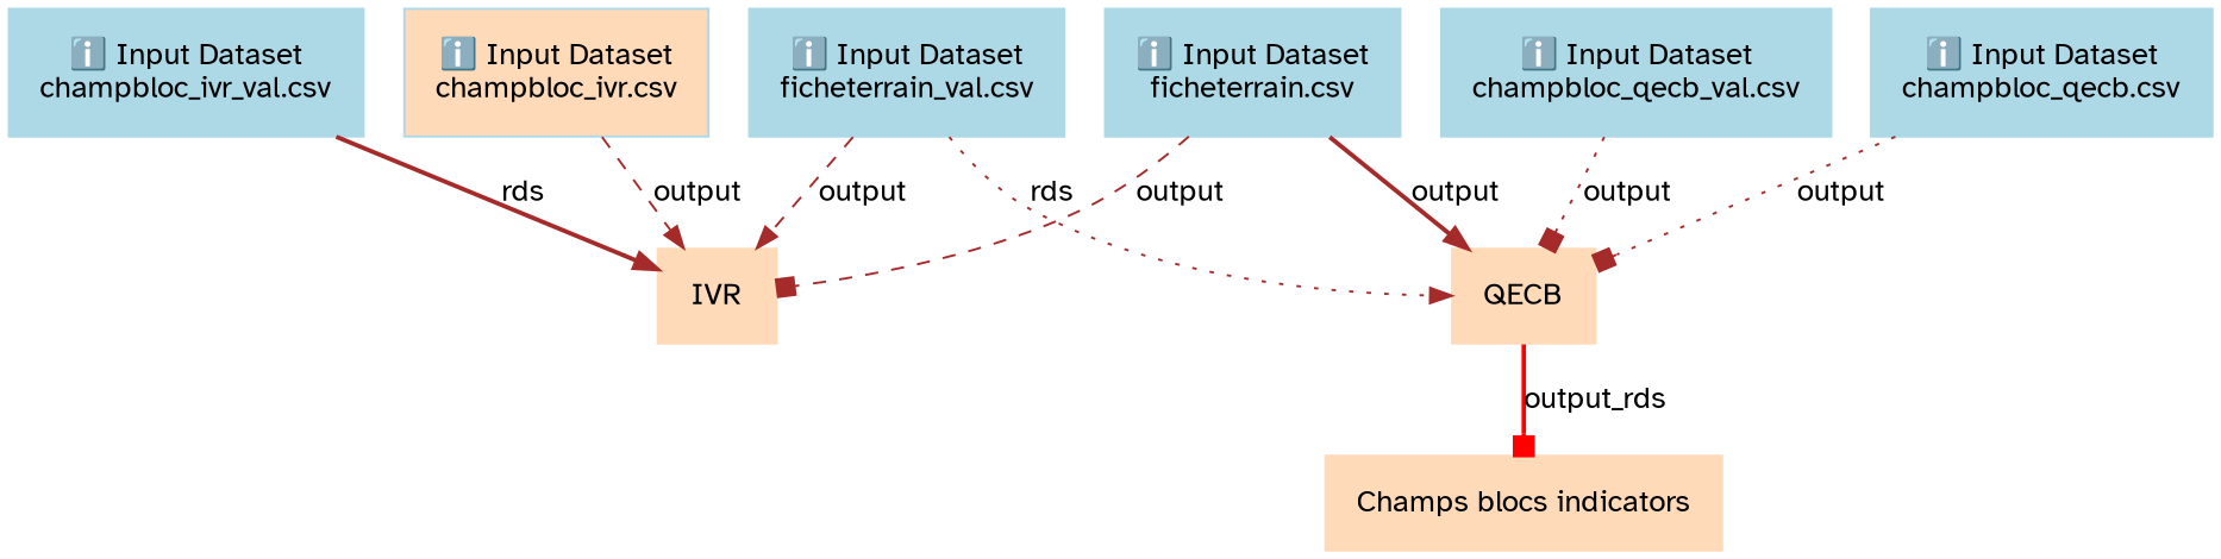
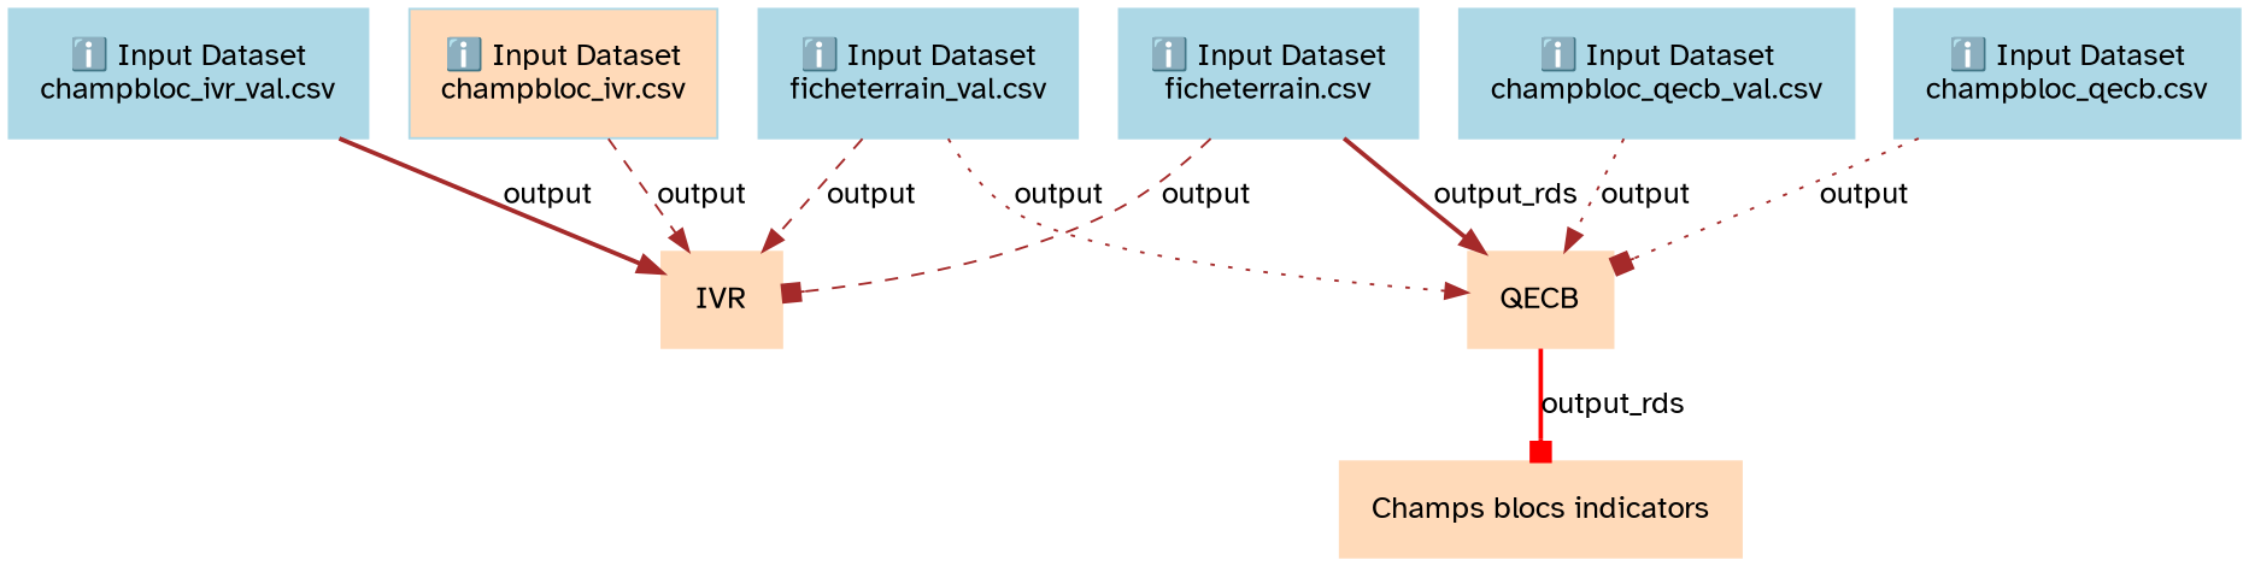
  digraph {
    node [color=lightblue fontname="Atkinson Hyperlegible" margin="0.2,0.2" shape=box style=filled]
    edge [arrowhead=normal color=brown fontname="Atkinson Hyperlegible" style=bold]
    n1 [label="ℹ️ Input Dataset\nchampbloc_ivr_val.csv"]
    n2 [color=peachpuff label=IVR]
    n3 [fillcolor=peachpuff label="ℹ️ Input Dataset\nchampbloc_ivr.csv"]
    n4 [label="ℹ️ Input Dataset\nficheterrain_val.csv"]
    n5 [color=peachpuff label=QECB]
    n6 [color=peachpuff label="Champs blocs indicators"]
    n7 [label="ℹ️ Input Dataset\nficheterrain.csv"]
    n8 [label="ℹ️ Input Dataset\nchampbloc_qecb_val.csv"]
    n9 [label="ℹ️ Input Dataset\nchampbloc_qecb.csv"]
-   n1 -> n2 [label=rds]
+   n1 -> n2 [label=output]
    n3 -> n2 [label=output style=dashed]
    n4 -> n2 [label=output style=dashed]
-   n4 -> n5 [label=rds style=dotted]
+   n4 -> n5 [label=output style=dotted]
    n5 -> n6 [arrowhead=box color=red label=output_rds]
    n7 -> n2 [arrowhead=box label=output style=dashed]
-   n7 -> n5 [label=output]
-   n8 -> n5 [arrowhead=box label=output style=dotted]
+   n7 -> n5 [label=output_rds]
+   n8 -> n5 [label=output style=dotted]
    n9 -> n5 [arrowhead=box label=output style=dotted]
  }
